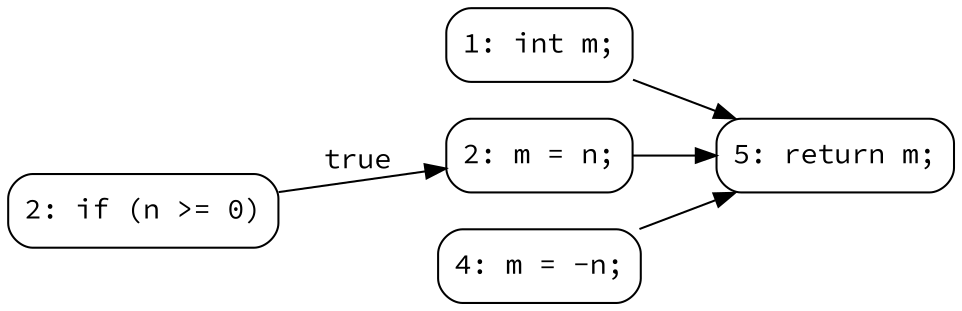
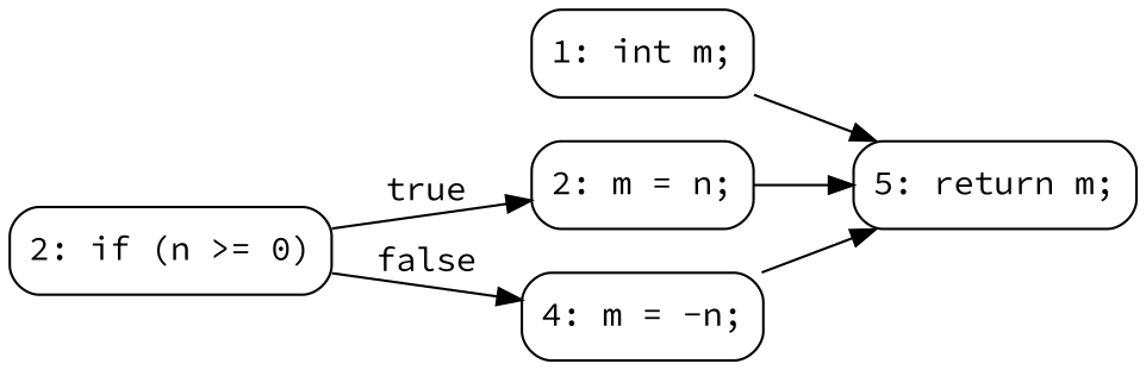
  digraph {
    fontname="Source Code Pro"
    rankdir=LR
    node [fontname="Source Code Pro" shape=box style=rounded]
    edge [fontname="Source Code Pro"]
    n1 [label="1: int m;"]
    n2 [label="5: return m;"]
    n3 [label="2: if (n >= 0)"]
    n4 [label="2: m = n;"]
    n5 [label="4: m = -n;"]
    n1 -> n2
    n3 -> n4 [label=true]
+   n3 -> n5 [label=false]
    n4 -> n2
    n5 -> n2
  }
